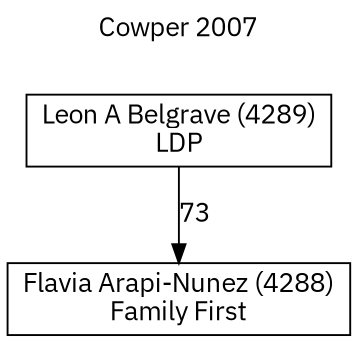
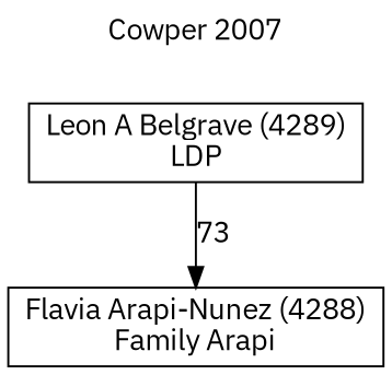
  digraph {
    label="Cowper 2007"
    labelloc=t
    mclimit=10
    fontname="IBM Plex Sans"
    node [shape=box fontname="IBM Plex Sans"]
-   n1 [label="Flavia Arapi-Nunez (4288)\nFamily First"]
+   n1 [label="Flavia Arapi-Nunez (4288)\nFamily Arapi"]
    n2 [label="Leon A Belgrave (4289)\nLDP"]
    n2 -> n1 [label=73 fontname="IBM Plex Sans"]
  }
